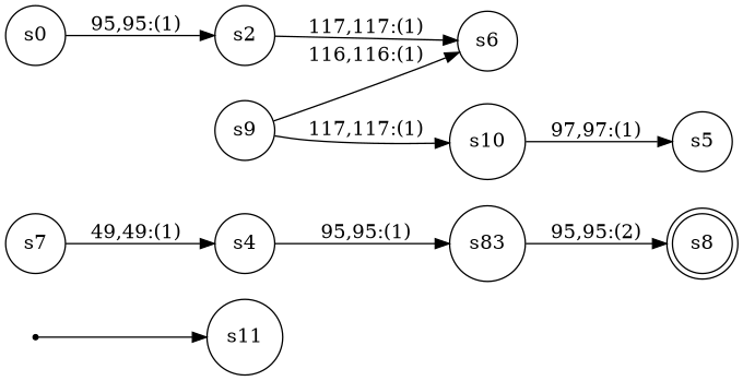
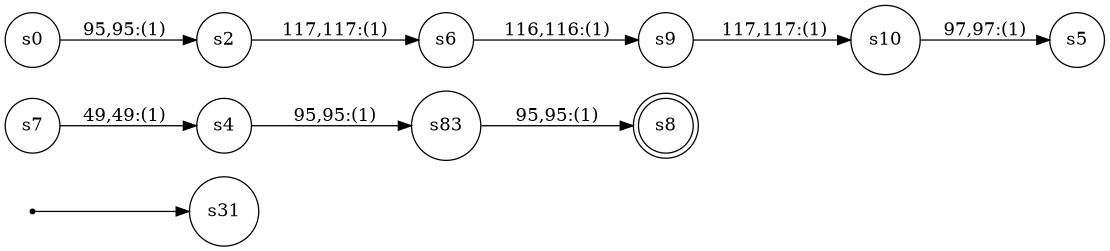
  digraph {
    rankdir=LR
    node [shape=circle]
    init [shape=point]
-   s11
+   s11 [label=s31]
    s8 [shape=doublecircle]
    n4 [label=s83]
    n5 [label=s0]
    s2
    s6
    s10
    s5
    s7
    s4
    s9
    init -> s11
-   n4 -> s8 [label="95,95:(2)"]
+   n4 -> s8 [label="95,95:(1)"]
    n5 -> s2 [label="95,95:(1)"]
    s2 -> s6 [label="117,117:(1)"]
-   s9 -> s6 [label="116,116:(1)"]
+   s6 -> s9 [label="116,116:(1)"]
    s10 -> s5 [label="97,97:(1)"]
    s7 -> s4 [label="49,49:(1)"]
    s4 -> n4 [label="95,95:(1)"]
    s9 -> s10 [label="117,117:(1)"]
  }
